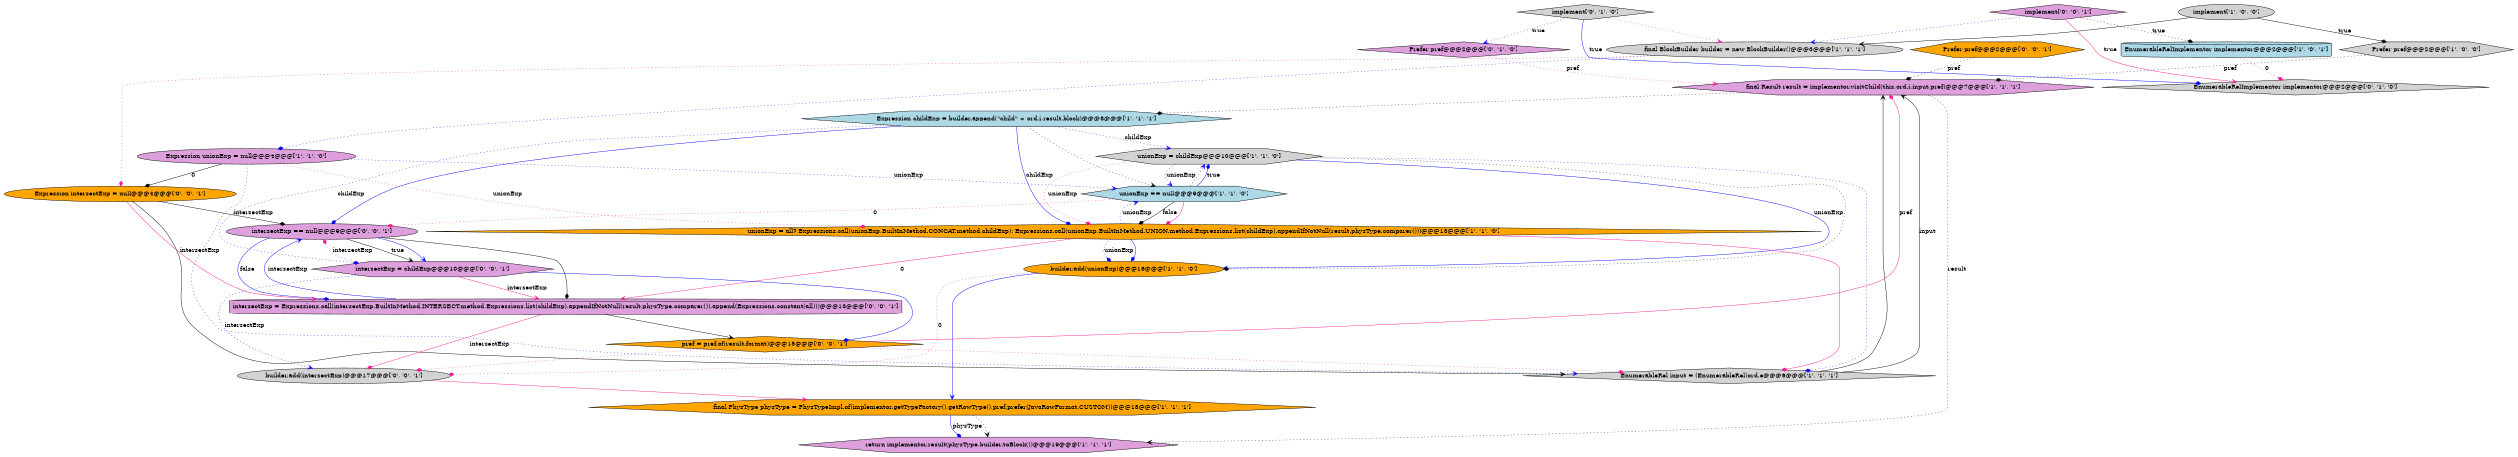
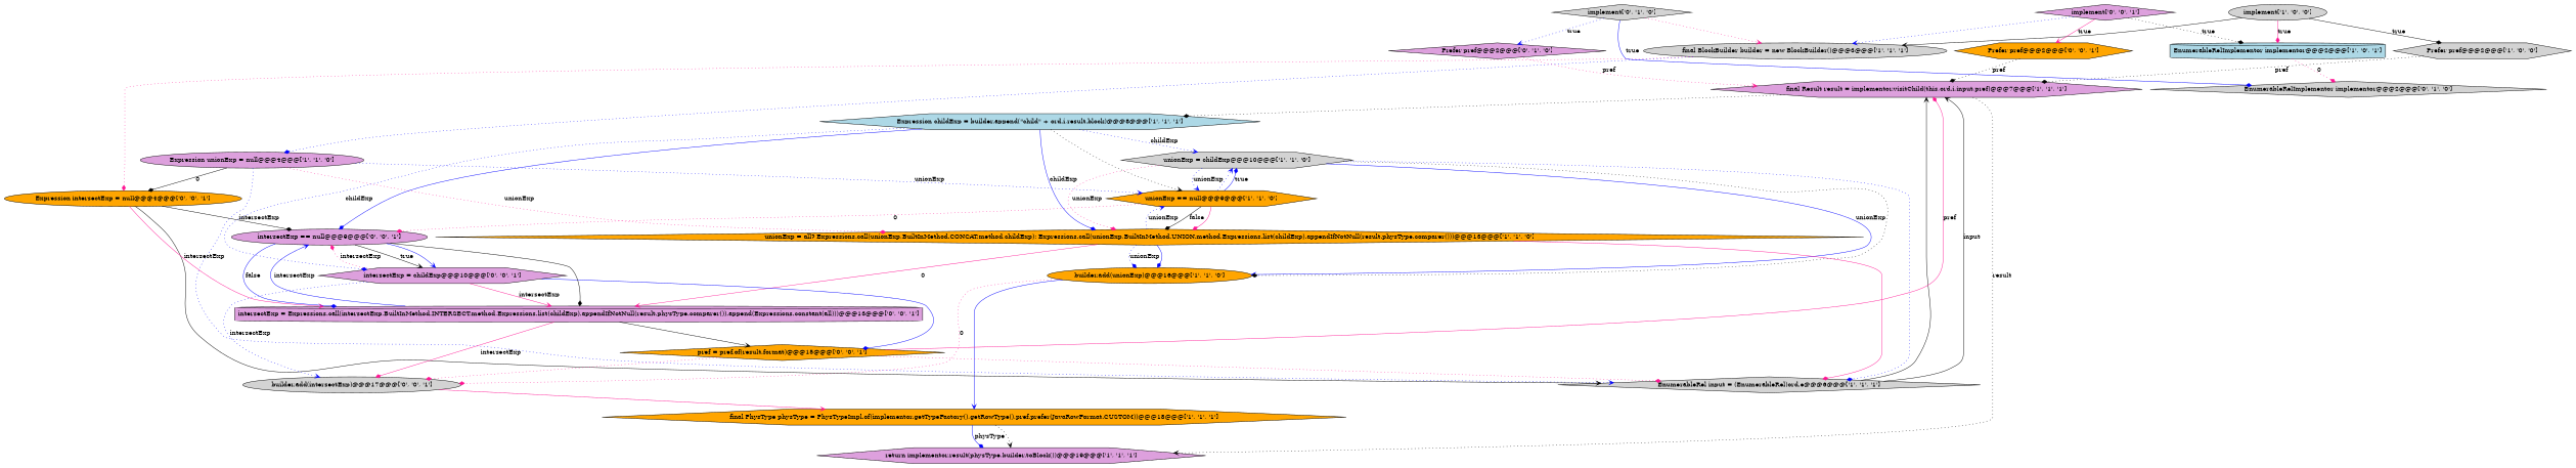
  digraph {
    node [fillcolor=lightgrey shape=hexagon style=filled]
    edge [arrowhead=diamond color=blue style=solid]
    n1 [label="EnumerableRelImplementor implementor@@@2@@@['0', '1', '0']" shape=diamond]
    n2 [fillcolor=orange label="builder.add(unionExp)@@@16@@@['1', '1', '0']" shape=ellipse]
    n3 [label="builder.add(intersectExp)@@@17@@@['0', '0', '1']" shape=ellipse]
    n4 [fillcolor=orange label="final PhysType physType = PhysTypeImpl.of(implementor.getTypeFactory(),getRowType(),pref.prefer(JavaRowFormat.CUSTOM))@@@18@@@['1', '1', '1']"]
    n5 [fillcolor=plum label="return implementor.result(physType,builder.toBlock())@@@19@@@['1', '1', '1']"]
    n6 [label="implement['1', '0', '0']" shape=ellipse]
    n7 [label="Prefer pref@@@2@@@['1', '0', '0']"]
    n8 [fillcolor=lightblue label="EnumerableRelImplementor implementor@@@2@@@['1', '0', '1']" shape=cylinder]
    n9 [label="final BlockBuilder builder = new BlockBuilder()@@@3@@@['1', '1', '1']" shape=ellipse]
    n10 [fillcolor=plum label="final Result result = implementor.visitChild(this,ord.i,input,pref)@@@7@@@['1', '1', '1']"]
    n11 [fillcolor=plum label="Expression unionExp = null@@@4@@@['1', '1', '0']" shape=ellipse]
    n12 [fillcolor=orange label="Expression intersectExp = null@@@4@@@['0', '0', '1']" shape=ellipse]
    n13 [fillcolor=lightblue label="Expression childExp = builder.append(\"child\" + ord.i,result.block)@@@8@@@['1', '1', '1']"]
    n14 [label="EnumerableRel input = (EnumerableRel)ord.e@@@6@@@['1', '1', '1']" shape=diamond]
    n15 [label="unionExp = childExp@@@10@@@['1', '1', '0']"]
-   n16 [fillcolor=lightblue label="unionExp == null@@@9@@@['1', '1', '0']"]
+   n16 [fillcolor=orange label="unionExp == null@@@9@@@['1', '1', '0']"]
    n17 [fillcolor=orange label="unionExp = all? Expressions.call(unionExp,BuiltInMethod.CONCAT.method,childExp): Expressions.call(unionExp,BuiltInMethod.UNION.method,Expressions.list(childExp).appendIfNotNull(result.physType.comparer()))@@@13@@@['1', '1', '0']" shape=diamond]
    n18 [fillcolor=plum label="intersectExp = childExp@@@10@@@['0', '0', '1']"]
    n19 [fillcolor=orange label="pref = pref.of(result.format)@@@15@@@['0', '0', '1']" shape=diamond]
    n20 [fillcolor=plum label="intersectExp == null@@@9@@@['0', '0', '1']" shape=ellipse]
    n21 [fillcolor=plum label="intersectExp = Expressions.call(intersectExp,BuiltInMethod.INTERSECT.method,Expressions.list(childExp).appendIfNotNull(result.physType.comparer()).append(Expressions.constant(all)))@@@13@@@['0', '0', '1']" shape=cylinder]
    n22 [fillcolor=orange label="Prefer pref@@@2@@@['0', '0', '1']"]
    n23 [fillcolor=plum label="implement['0', '0', '1']" shape=diamond]
    n24 [fillcolor=plum label="Prefer pref@@@2@@@['0', '1', '0']" shape=diamond]
    n25 [label="implement['0', '1', '0']" shape=diamond]
    n2 -> n3 [color=deeppink label=0 style=dotted]
    n2 -> n4 [arrowhead=vee]
    n3 -> n4 [arrowhead=vee color=deeppink]
    n4 -> n5 [label=physType]
    n4 -> n5 [arrowhead=vee color=black style=dotted]
    n6 -> n7 [color=black label=true]
+   n6 -> n8 [color=deeppink label=true]
    n6 -> n9 [arrowhead=vee color=black]
    n7 -> n10 [color=black label=pref style=dotted]
    n8 -> n1 [color=deeppink label=0 style=dotted]
    n9 -> n11 [style=dotted]
    n9 -> n12 [color=deeppink style=dotted]
    n10 -> n5 [arrowhead=vee color=black label=result style=dotted]
    n10 -> n13 [color=black style=dotted]
    n11 -> n12 [color=black label=0]
    n11 -> n14 [arrowhead=vee style=dotted]
    n11 -> n16 [arrowhead=vee label=unionExp style=dotted]
    n11 -> n17 [color=deeppink label=unionExp style=dotted]
    n12 -> n14 [arrowhead=vee color=black]
    n12 -> n20 [color=black label=intersectExp]
    n12 -> n21 [arrowhead=vee color=deeppink label=intersectExp]
    n13 -> n15 [arrowhead=vee label=childExp style=dotted]
    n13 -> n16 [arrowhead=vee color=black style=dotted]
    n13 -> n17 [label=childExp]
    n13 -> n18 [label=childExp style=dotted]
    n13 -> n20
    n14 -> n10 [arrowhead=vee color=black label=input]
    n14 -> n10 [arrowhead=vee color=black]
    n15 -> n2 [arrowhead=vee label=unionExp]
    n15 -> n2 [color=black style=dotted]
    n15 -> n14 [style=dotted]
    n15 -> n16 [arrowhead=vee label=unionExp style=dotted]
    n15 -> n17 [color=deeppink label=unionExp style=dotted]
    n16 -> n15 [arrowhead=vee style=dotted]
    n16 -> n15 [label=true]
    n16 -> n17 [color=black label=false]
    n16 -> n17 [color=deeppink]
    n16 -> n20 [color=deeppink label=0 style=dotted]
    n17 -> n2
    n17 -> n2 [label=unionExp style=dotted]
    n17 -> n14 [color=deeppink]
    n17 -> n16 [arrowhead=vee label=unionExp style=dotted]
    n17 -> n21 [arrowhead=vee color=deeppink label=0]
    n18 -> n3 [arrowhead=vee label=intersectExp style=dotted]
    n18 -> n19
    n18 -> n20 [color=deeppink label=intersectExp style=dotted]
    n18 -> n21 [arrowhead=vee color=deeppink label=intersectExp]
    n19 -> n3 [color=deeppink style=dotted]
    n19 -> n10 [color=deeppink label=pref]
    n19 -> n14 [color=deeppink style=dotted]
    n20 -> n18 [arrowhead=vee color=black label=true]
    n20 -> n18 [arrowhead=vee]
    n20 -> n21 [color=black]
    n20 -> n21 [label=false]
    n21 -> n3 [color=deeppink label=intersectExp]
    n21 -> n19 [arrowhead=vee color=black]
    n21 -> n20 [arrowhead=vee label=intersectExp]
    n22 -> n10 [color=black label=pref style=dotted]
    n23 -> n8 [color=black label=true style=dotted]
    n23 -> n9 [arrowhead=vee style=dotted]
-   n23 -> n1 [arrowhead=vee color=deeppink label=true]
+   n23 -> n22 [arrowhead=vee color=deeppink label=true]
    n24 -> n10 [arrowhead=vee color=deeppink label=pref style=dotted]
    n25 -> n1 [label=true]
    n25 -> n9 [arrowhead=vee color=deeppink style=dotted]
    n25 -> n24 [arrowhead=vee label=true style=dotted]
  }
